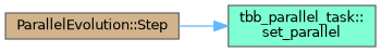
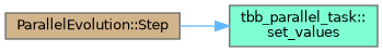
  digraph {
    rankdir=LR
    node [fontname=Helvetica fontsize=10 shape=box style=filled]
    n1 [color=gray40 fillcolor=tan fontcolor=black height=0.2 label="ParallelEvolution::Step" width=0.4]
-   n2 [color=grey40 fillcolor=aquamarine height=0.2 label="tbb_parallel_task::\lset_parallel" width=0.4]
+   n2 [color=grey40 fillcolor=aquamarine height=0.2 label="tbb_parallel_task::\lset_values" width=0.4]
    n1 -> n2 [color=steelblue1 fontname=Helvetica fontsize=10 labelfontname=Helvetica labelfontsize=10 style=solid]
  }
